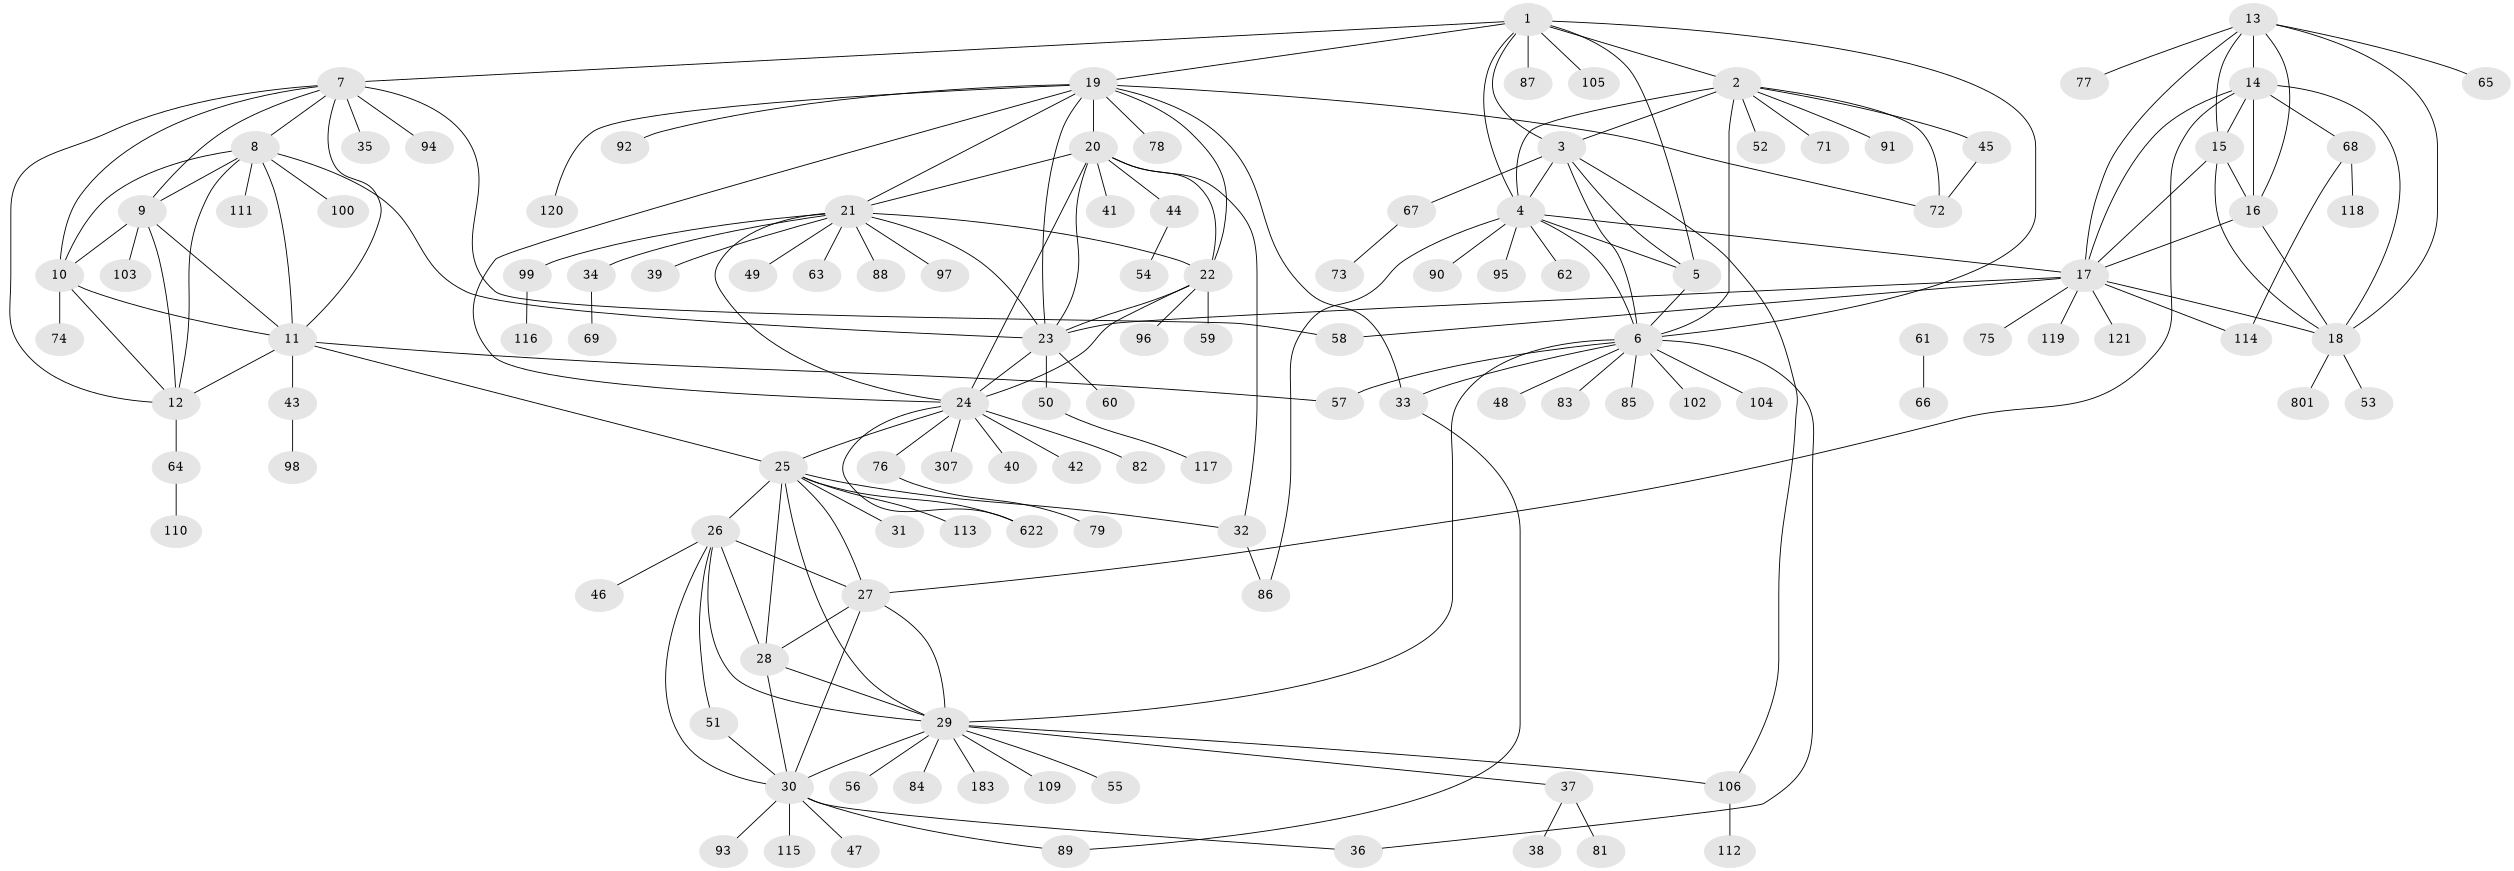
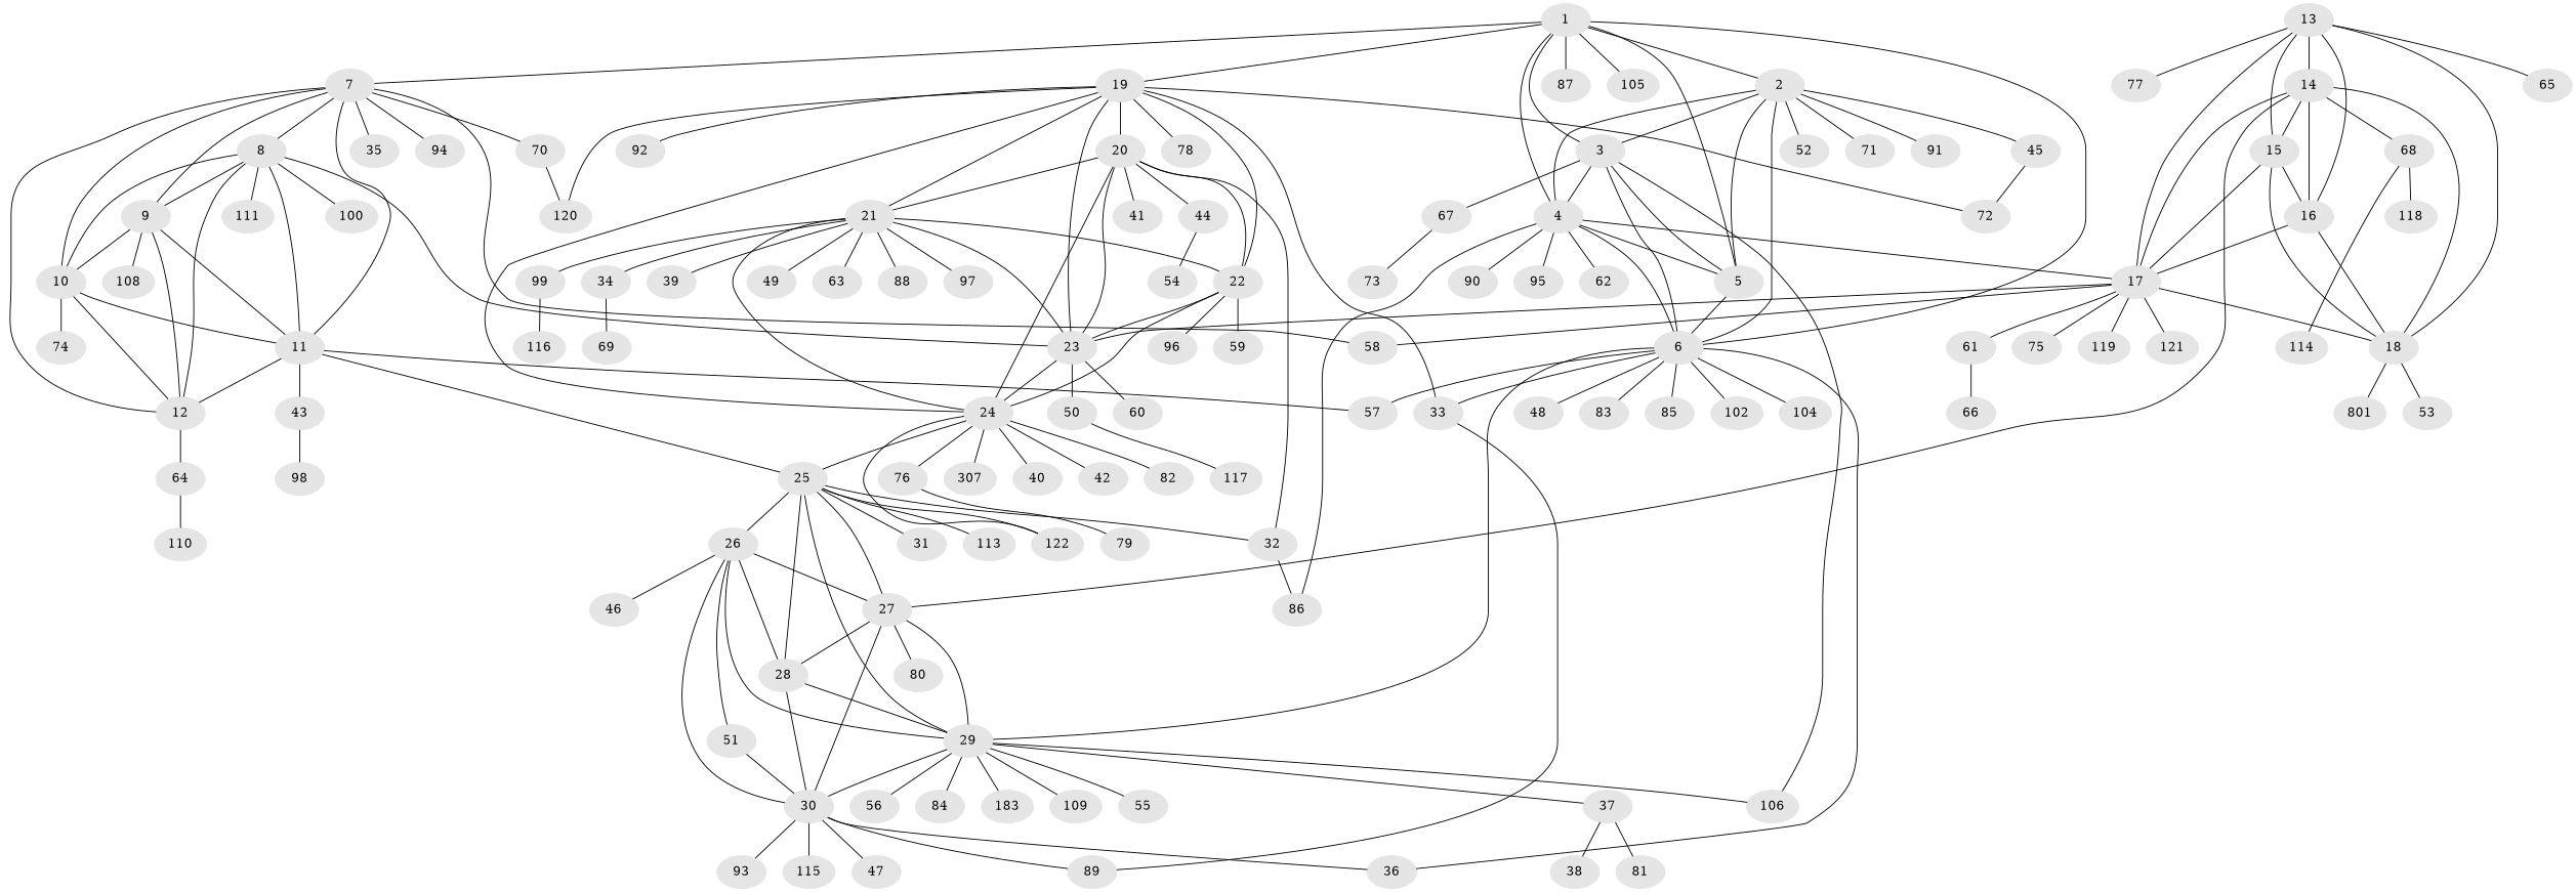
  graph {
    node [color=gray90 style=filled]
    1
    2
    3
    4
    5
    6
    7
    19
    87
    105
    45
    52
    71
    91
    67
    106
    17
    62
    86
    90
    95
    29
    33
    36
    48
    57
    83
    85
    102
    104
    8
    9
    10
    11
    12
    35
    58
+   70
    94
    23
    20
    21
    22
    24
    72
    78
    92
    120
    73
-   112
    18
    61
    75
    119
    121
    30
    37
    55
    56
    84
    n61 [label=183]
    109
    89
    100
    111
-   108 [label=103]
+   108
    74
    25
    43
    64
    50
    60
    27
    32
-   122 [label=622]
+   122
    26
    28
    31
    113
    98
    110
    13
    14
    15
    16
    65
    77
    68
    53
    n90 [label=801]
+   80
    114
    118
    66
    41
    44
    34
    39
    49
    63
    88
    97
    99
    59
    96
    40
    42
    76
    82
    n110 [label=307]
    54
    69
    116
    117
    79
    46
    51
    47
    93
    115
    38
    81
    1 -- 2
    1 -- 3
    1 -- 4
    1 -- 5
    1 -- 6
    1 -- 7
    1 -- 19
    1 -- 87
    1 -- 105
    2 -- 3
    2 -- 4
-   2 -- 72
+   2 -- 5
    2 -- 6
    2 -- 45
    2 -- 52
    2 -- 71
    2 -- 91
    3 -- 4
    3 -- 5
    3 -- 6
    3 -- 67
    3 -- 106
    4 -- 5
    4 -- 6
    4 -- 17
    4 -- 62
    4 -- 86
    4 -- 90
    4 -- 95
    5 -- 6
    6 -- 29
    6 -- 33
    6 -- 36
    6 -- 48
    6 -- 57
    6 -- 83
    6 -- 85
    6 -- 102
    6 -- 104
    7 -- 8
    7 -- 9
    7 -- 10
    7 -- 11
    7 -- 12
    7 -- 35
    7 -- 58
+   7 -- 70
    7 -- 94
    19 -- 33
    19 -- 23
    19 -- 20
    19 -- 21
    19 -- 22
    19 -- 24
    19 -- 72
    19 -- 78
    19 -- 92
    19 -- 120
    45 -- 72
    67 -- 73
-   106 -- 112
    17 -- 58
    17 -- 23
    17 -- 18
-   17 -- 114
+   17 -- 61
    17 -- 75
    17 -- 119
    17 -- 121
    29 -- 106
    29 -- 30
    29 -- 37
    29 -- 55
    29 -- 56
    29 -- 84
    29 -- n61
    29 -- 109
    33 -- 89
    8 -- 9
    8 -- 10
    8 -- 11
    8 -- 12
    8 -- 23
    8 -- 100
    8 -- 111
    9 -- 10
    9 -- 11
    9 -- 12
    9 -- 108
    10 -- 11
    10 -- 12
    10 -- 74
    11 -- 57
    11 -- 12
    11 -- 25
    11 -- 43
    12 -- 64
+   70 -- 120
    23 -- 24
    23 -- 50
    23 -- 60
    20 -- 23
    20 -- 21
    20 -- 22
    20 -- 24
    20 -- 32
    20 -- 41
    20 -- 44
    21 -- 23
    21 -- 22
    21 -- 24
    21 -- 34
    21 -- 39
    21 -- 49
    21 -- 63
    21 -- 88
    21 -- 97
    21 -- 99
    22 -- 23
    22 -- 24
    22 -- 59
    22 -- 96
    24 -- 25
    24 -- 122
    24 -- 40
    24 -- 42
    24 -- 76
    24 -- 82
    24 -- n110
    18 -- 53
    18 -- n90
    61 -- 66
    30 -- 36
    30 -- 89
    30 -- 47
    30 -- 93
    30 -- 115
    37 -- 38
    37 -- 81
    25 -- 29
    25 -- 27
    25 -- 32
    25 -- 122
    25 -- 26
    25 -- 28
    25 -- 31
    25 -- 113
    43 -- 98
    64 -- 110
    50 -- 117
    27 -- 29
    27 -- 30
    27 -- 28
+   27 -- 80
    32 -- 86
    26 -- 29
    26 -- 30
    26 -- 27
    26 -- 28
    26 -- 46
    26 -- 51
    28 -- 29
    28 -- 30
    13 -- 17
    13 -- 18
    13 -- 14
    13 -- 15
    13 -- 16
    13 -- 65
    13 -- 77
    14 -- 17
    14 -- 18
    14 -- 27
    14 -- 15
    14 -- 16
    14 -- 68
    15 -- 17
    15 -- 18
    15 -- 16
    16 -- 17
    16 -- 18
    68 -- 114
    68 -- 118
    44 -- 54
    34 -- 69
    99 -- 116
    76 -- 79
    51 -- 30
  }
